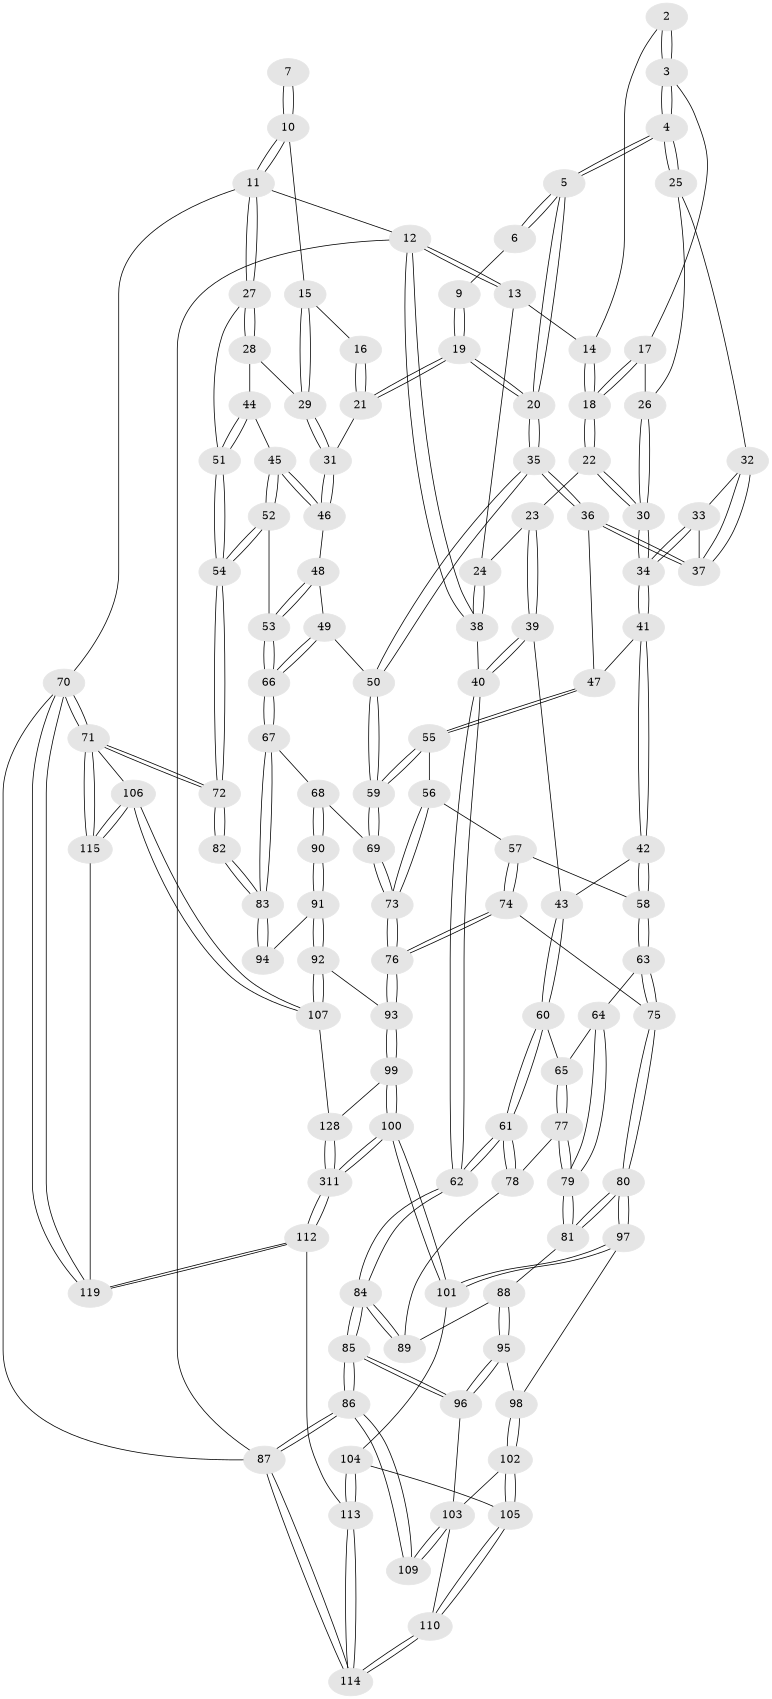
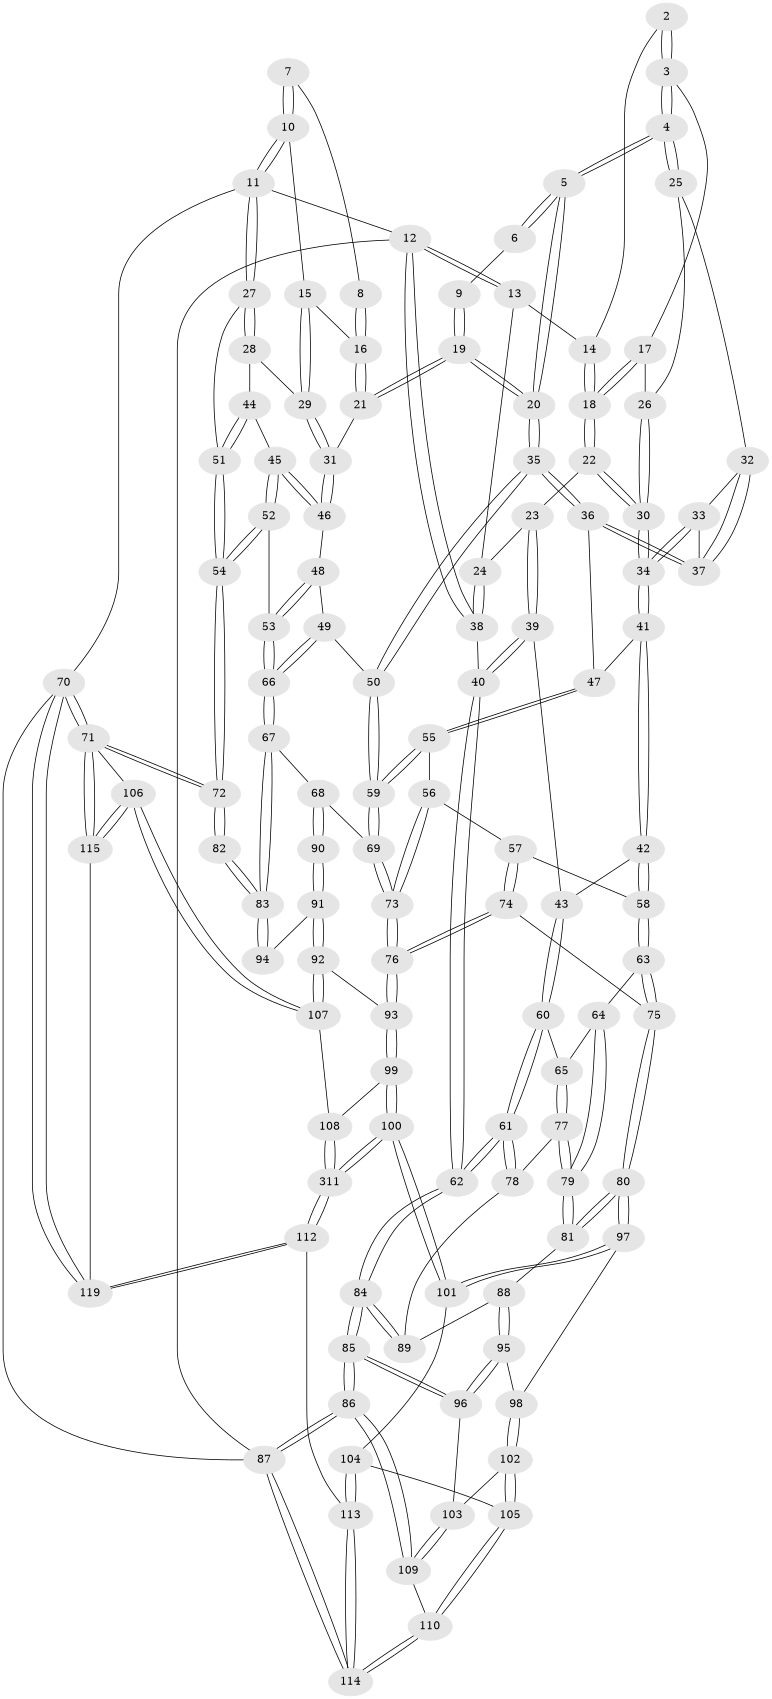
  graph {
    node [color=gray90 style=filled]
    2
    3
    14
    7
+   8
    10
    4
    17
    18
    5
    25
    26
    6
    20
    32
    9
    35
    19
    16
    11
    15
    21
    12
    27
    70
    29
    13
    38
    87
    28
    51
    71
    n33 [label=119]
    24
    40
    114
    22
    31
    30
    23
    36
    50
    46
    39
    34
    43
    33
    37
    44
    54
    45
    41
    48
    47
    42
    59
    55
    62
    60
    84
    58
    63
    61
    65
    52
    53
    49
    56
    66
    67
    69
    72
    82
    57
    73
    74
    76
    75
    64
    78
    77
    89
    85
    79
    80
    81
    68
    83
    90
    94
    91
    115
    106
    93
    97
    99
    88
    98
    101
    95
    107
    86
    96
    109
    103
    110
    92
-   108 [label=128]
+   108
    100
    102
    104
    105
    n113 [label=311]
    112
    113
    2 -- 3
    2 -- 3
    2 -- 14
    3 -- 4
    3 -- 4
    3 -- 17
    14 -- 18
    14 -- 18
+   7 -- 8
    7 -- 10
    7 -- 10
+   8 -- 16
+   8 -- 16
    10 -- 11
    10 -- 11
    10 -- 15
    4 -- 5
    4 -- 5
    4 -- 25
    4 -- 25
    17 -- 18
    17 -- 18
    17 -- 26
    18 -- 22
    18 -- 22
    5 -- 6
    5 -- 6
    5 -- 20
    5 -- 20
    25 -- 26
    25 -- 32
    26 -- 30
    26 -- 30
    6 -- 9
    20 -- 35
    20 -- 35
    32 -- 33
    32 -- 37
    32 -- 37
    9 -- 19
    9 -- 19
    35 -- 36
    35 -- 36
    35 -- 50
    35 -- 50
    19 -- 20
    19 -- 20
    19 -- 21
    19 -- 21
    16 -- 21
    16 -- 21
    11 -- 12
    11 -- 27
    11 -- 27
    11 -- 70
    15 -- 16
    15 -- 29
    15 -- 29
    21 -- 31
    12 -- 13
    12 -- 13
    12 -- 38
    12 -- 38
    12 -- 87
    27 -- 28
    27 -- 28
    27 -- 51
    70 -- 87
    70 -- 71
    70 -- 71
    70 -- n33
    70 -- n33
    29 -- 31
    29 -- 31
    13 -- 14
    13 -- 24
    38 -- 40
    87 -- 114
    87 -- 114
    28 -- 29
    28 -- 44
    51 -- 54
    51 -- 54
    71 -- 72
    71 -- 72
    71 -- 115
    71 -- 115
    71 -- 106
    24 -- 38
    24 -- 38
    40 -- 62
    40 -- 62
    22 -- 30
    22 -- 30
    22 -- 23
    31 -- 46
    31 -- 46
    30 -- 34
    30 -- 34
    23 -- 24
    23 -- 39
    23 -- 39
    36 -- 37
    36 -- 37
    36 -- 47
    50 -- 59
    50 -- 59
    46 -- 48
    39 -- 40
    39 -- 40
    39 -- 43
    34 -- 41
    34 -- 41
    43 -- 60
    43 -- 60
    33 -- 34
    33 -- 34
    33 -- 37
    44 -- 51
    44 -- 51
    44 -- 45
    54 -- 72
    54 -- 72
    45 -- 46
    45 -- 46
    45 -- 52
    45 -- 52
    41 -- 47
    41 -- 42
    41 -- 42
    48 -- 53
    48 -- 53
    48 -- 49
    47 -- 55
    47 -- 55
    42 -- 43
    42 -- 58
    42 -- 58
    59 -- 69
    59 -- 69
    55 -- 59
    55 -- 59
    55 -- 56
    62 -- 84
    62 -- 84
    60 -- 61
    60 -- 61
    60 -- 65
    84 -- 89
    84 -- 89
    84 -- 85
    84 -- 85
    58 -- 63
    58 -- 63
    63 -- 75
    63 -- 75
    63 -- 64
    61 -- 62
    61 -- 62
    61 -- 78
    61 -- 78
    65 -- 77
    65 -- 77
    52 -- 54
    52 -- 54
    52 -- 53
    53 -- 66
    53 -- 66
    49 -- 50
    49 -- 66
    49 -- 66
    56 -- 57
    56 -- 73
    56 -- 73
    66 -- 67
    66 -- 67
    67 -- 68
    67 -- 83
    67 -- 83
    69 -- 73
    69 -- 73
    72 -- 82
    72 -- 82
    82 -- 83
    82 -- 83
    57 -- 58
    57 -- 74
    57 -- 74
    73 -- 76
    73 -- 76
    74 -- 76
    74 -- 76
    74 -- 75
    76 -- 93
    76 -- 93
    75 -- 80
    75 -- 80
    64 -- 65
    64 -- 79
    64 -- 79
    78 -- 89
    77 -- 78
    77 -- 79
    77 -- 79
    85 -- 86
    85 -- 86
    85 -- 96
    85 -- 96
    79 -- 81
    79 -- 81
    80 -- 81
    80 -- 81
    80 -- 97
    80 -- 97
    81 -- 88
    68 -- 69
    68 -- 90
    68 -- 90
    83 -- 94
    83 -- 94
    90 -- 91
    90 -- 91
    91 -- 94
    91 -- 92
    91 -- 92
    115 -- n33
    106 -- 115
    106 -- 115
    106 -- 107
    106 -- 107
    93 -- 99
    93 -- 99
    97 -- 98
    97 -- 101
    97 -- 101
    99 -- 108
    99 -- 100
    99 -- 100
    88 -- 89
    88 -- 95
    88 -- 95
    98 -- 102
    98 -- 102
    101 -- 104
    95 -- 98
    95 -- 96
    95 -- 96
    107 -- 108
    86 -- 87
    86 -- 87
    86 -- 109
    86 -- 109
    96 -- 103
-   103 -- 110
+   109 -- 110
    103 -- 109
    103 -- 109
    110 -- 114
    110 -- 114
    92 -- 93
    92 -- 107
    92 -- 107
    108 -- n113
    108 -- n113
    100 -- 101
    100 -- 101
    100 -- n113
    100 -- n113
    102 -- 103
    102 -- 105
    102 -- 105
    104 -- 105
    104 -- 113
    104 -- 113
    105 -- 110
    105 -- 110
    n113 -- 112
    n113 -- 112
    112 -- n33
    112 -- n33
    112 -- 113
    113 -- 114
    113 -- 114
  }
